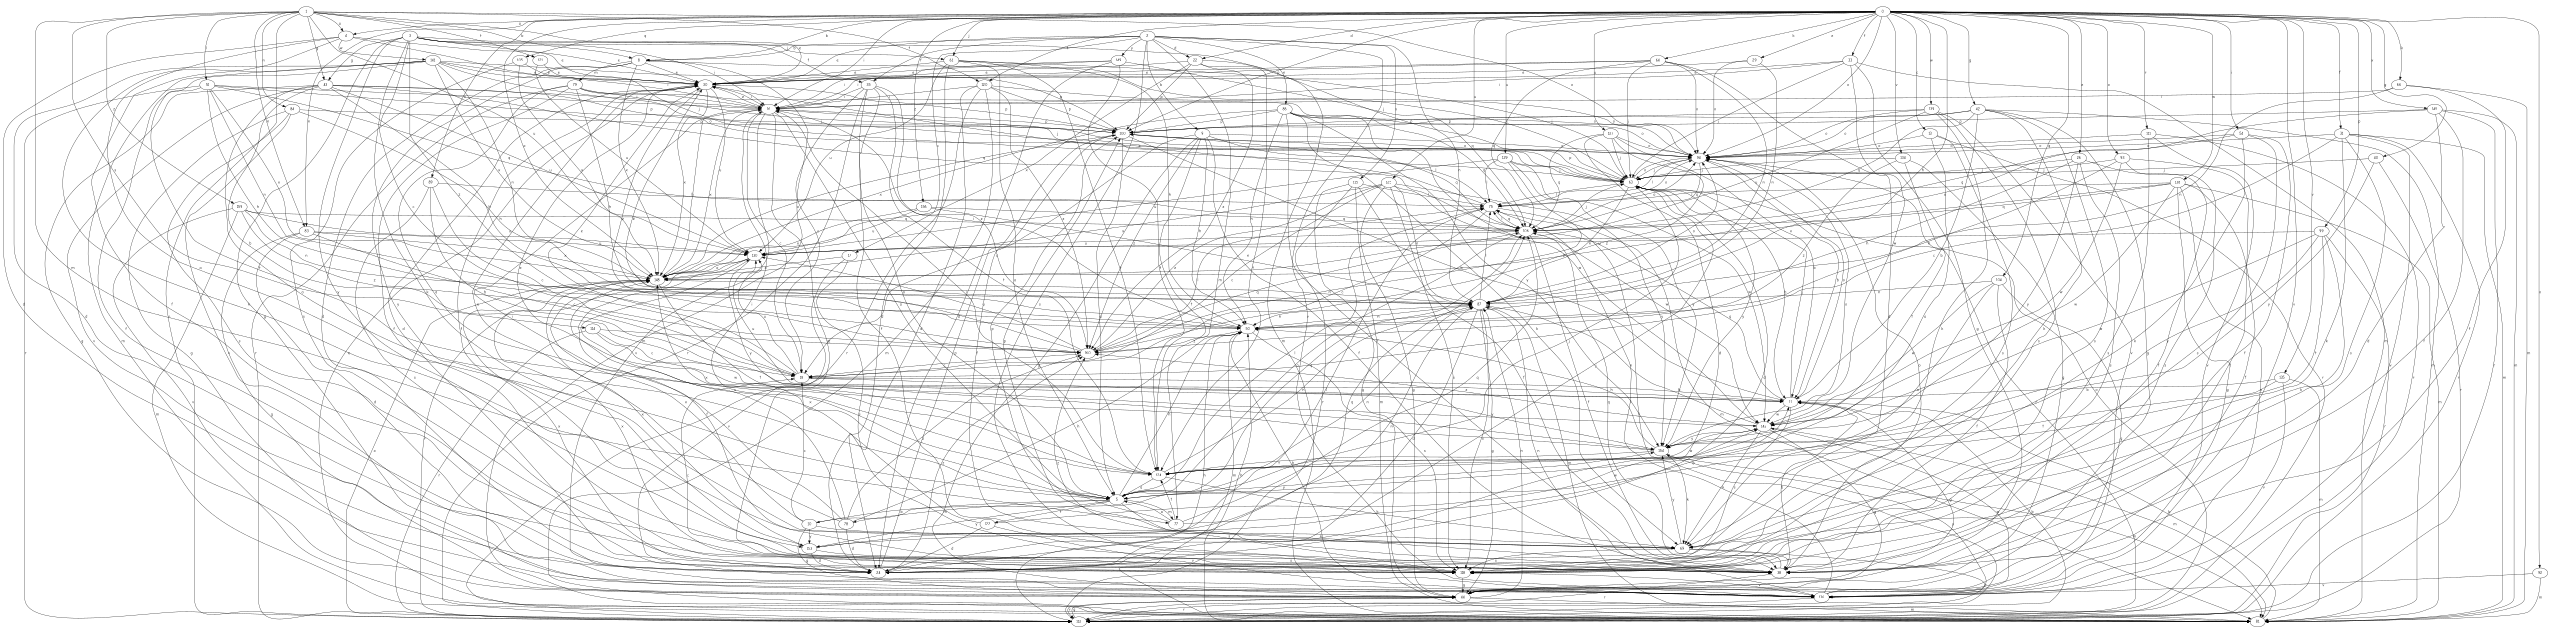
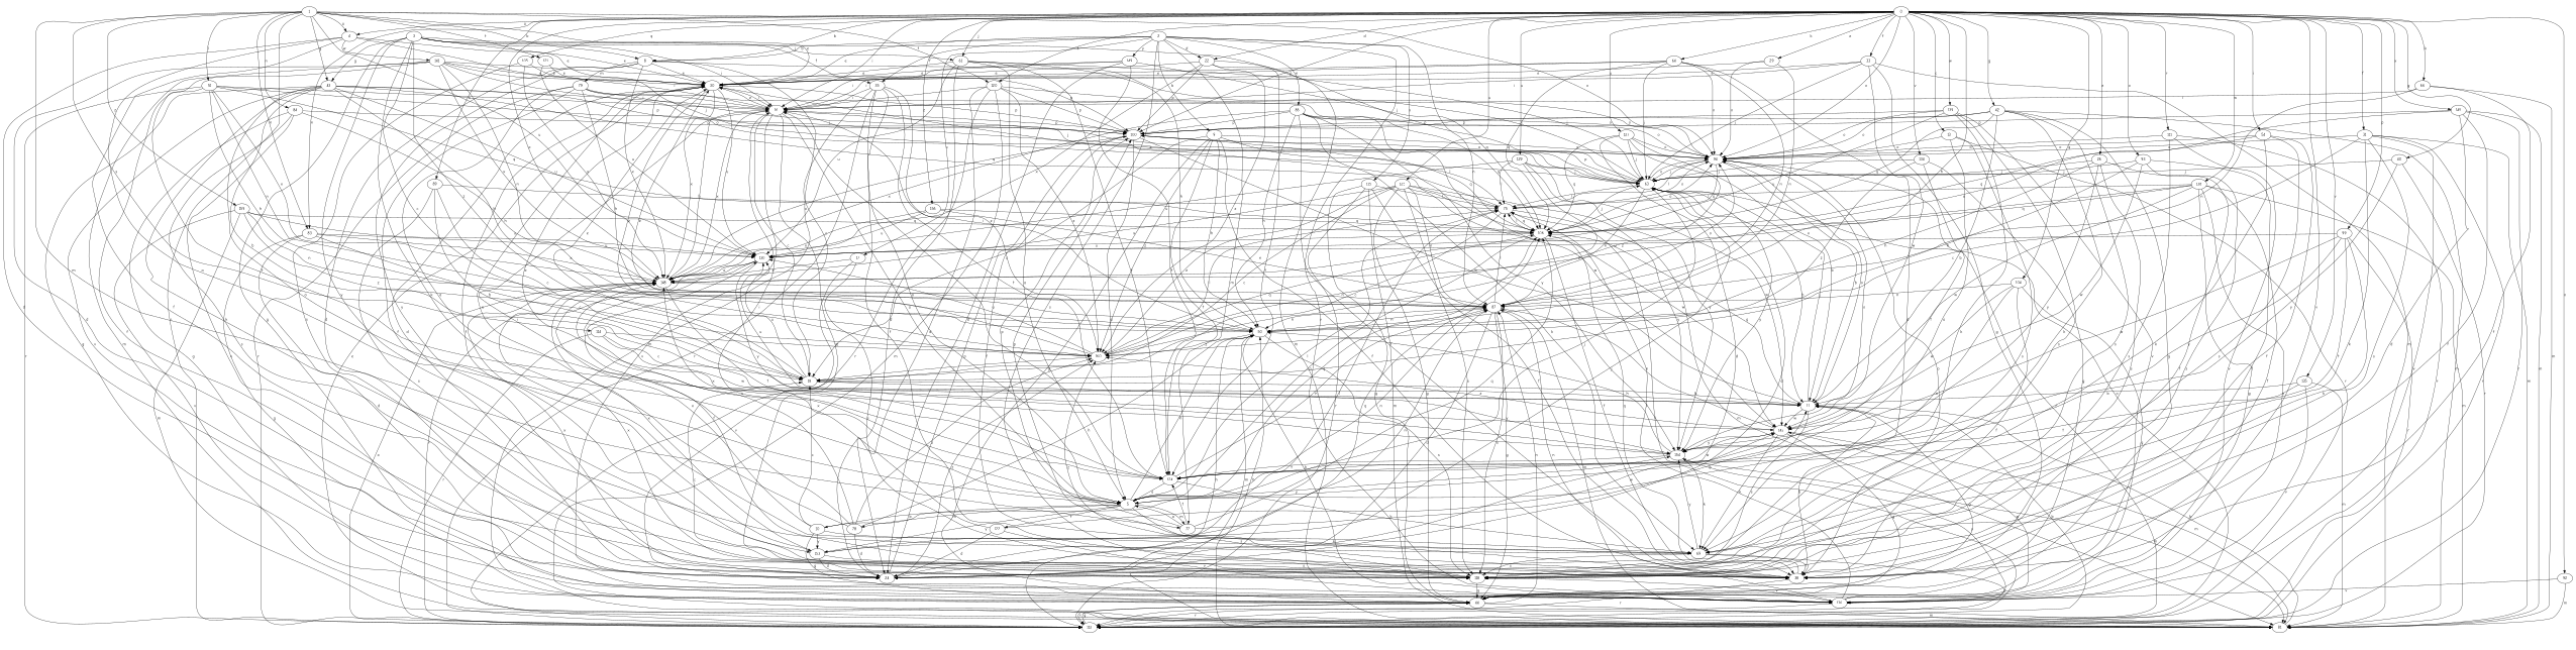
  strict digraph {
    fontname="Comic Neue"
    node [fontname="Comic Neue"]
    edge [fontname="Comic Neue"]
    0
    4
    8
    13
    22
    26
    29
    31
    33
    40
    42
    50
    54
    n14 [label=16]
    61
    64
    66
    83
    89
    92
    93
    94
    99
    100
    104
    105
    111
    120
    125
    127
    129
    134
    135
    136
    138
    139
    145
    148
    156
    30
    63
    5
    24
    38
    141
    153
    79
    81
    112
    118
    160
    124
    154
    87
    18
    69
    44
    142
    106
    11
    130
    75
    1
    43
    74
    77
    84
    114
    121
    159
    2
    9
    17
    35
    86
    115
    149
    3
    10
    78
    122
    0 -> 4 [label=a]
    0 -> 8 [label=b]
    0 -> 13 [label=c]
    0 -> 22 [label=d]
    0 -> 26 [label=e]
    0 -> 29 [label=e]
    0 -> 31 [label=f]
    0 -> 33 [label=f]
    0 -> 40 [label=g]
    0 -> 42 [label=g]
    0 -> 50 [label=h]
    0 -> 54 [label=i]
    0 -> n14 [label=i]
    0 -> 61 [label=j]
    0 -> 64 [label=k]
    0 -> 66 [label=k]
    0 -> 83 [label=n]
    0 -> 89 [label=o]
    0 -> 92 [label=o]
    0 -> 93 [label=o]
    0 -> 94 [label=o]
    0 -> 99 [label=p]
    0 -> 100 [label=p]
    0 -> 104 [label=q]
    0 -> 105 [label=q]
    0 -> 111 [label=r]
    0 -> 120 [label=t]
    0 -> 125 [label=u]
    0 -> 127 [label=u]
    0 -> 129 [label=u]
    0 -> 134 [label=v]
    0 -> 135 [label=v]
    0 -> 136 [label=v]
    0 -> 138 [label=w]
    0 -> 139 [label=w]
    0 -> 145 [label=x]
    0 -> 148 [label=x]
    0 -> 156 [label=z]
    4 -> 30 [label=e]
    4 -> 63 [label=j]
    4 -> 5 [label=a]
    4 -> 24 [label=d]
    4 -> 38 [label=f]
    4 -> 141 [label=w]
    8 -> 148 [label=x]
    8 -> 30 [label=e]
    8 -> 63 [label=j]
    8 -> 24 [label=d]
    8 -> 153 [label=y]
    8 -> 79 [label=m]
    8 -> 81 [label=m]
    13 -> 94 [label=o]
    13 -> 5 [label=a]
    13 -> 112 [label=r]
    13 -> 118 [label=s]
    22 -> 100 [label=p]
    22 -> 148 [label=x]
    22 -> 30 [label=e]
    22 -> 81 [label=m]
    22 -> 160 [label=z]
    22 -> 124 [label=t]
    26 -> 50 [label=h]
    26 -> 63 [label=j]
    26 -> 38 [label=f]
    26 -> 118 [label=s]
    26 -> 154 [label=y]
    29 -> 94 [label=o]
    29 -> 30 [label=e]
    29 -> 87 [label=n]
    31 -> 94 [label=o]
    31 -> 136 [label=v]
    31 -> 81 [label=m]
    31 -> 112 [label=r]
    31 -> 118 [label=s]
    31 -> 18 [label=c]
    31 -> 69 [label=k]
    33 -> n14 [label=i]
    33 -> 30 [label=e]
    33 -> 63 [label=j]
    33 -> 81 [label=m]
    33 -> 44 [label=g]
    33 -> 142 [label=w]
    40 -> 63 [label=j]
    40 -> 112 [label=r]
    40 -> 154 [label=y]
    42 -> 94 [label=o]
    42 -> 100 [label=p]
    42 -> 81 [label=m]
    42 -> 118 [label=s]
    42 -> 69 [label=k]
    42 -> 44 [label=g]
    42 -> 106 [label=q]
    42 -> 11 [label=b]
    50 -> n14 [label=i]
    50 -> 81 [label=m]
    50 -> 118 [label=s]
    50 -> 160 [label=z]
    50 -> 87 [label=n]
    54 -> 94 [label=o]
    54 -> 38 [label=f]
    54 -> 118 [label=s]
    54 -> 69 [label=k]
    54 -> 106 [label=q]
    n14 -> 100 [label=p]
    n14 -> 136 [label=v]
    n14 -> 148 [label=x]
    n14 -> 30 [label=e]
    n14 -> 5 [label=a]
    n14 -> 118 [label=s]
    n14 -> 18 [label=c]
    61 -> 50 [label=h]
    61 -> 30 [label=e]
    61 -> 63 [label=j]
    61 -> 5 [label=a]
    61 -> 24 [label=d]
    61 -> 124 [label=t]
    61 -> 130 [label=u]
    64 -> n14 [label=i]
    64 -> 94 [label=o]
    64 -> 30 [label=e]
    64 -> 63 [label=j]
    64 -> 24 [label=d]
    64 -> 87 [label=n]
    64 -> 106 [label=q]
    66 -> n14 [label=i]
    66 -> 38 [label=f]
    66 -> 81 [label=m]
    66 -> 87 [label=n]
    83 -> 148 [label=x]
    83 -> 24 [label=d]
    83 -> 18 [label=c]
    83 -> 44 [label=g]
    83 -> 130 [label=u]
    89 -> 118 [label=s]
    89 -> 18 [label=c]
    89 -> 11 [label=b]
    89 -> 75 [label=l]
    92 -> 136 [label=v]
    92 -> 81 [label=m]
    93 -> 50 [label=h]
    93 -> 63 [label=j]
    93 -> 38 [label=f]
    93 -> 118 [label=s]
    93 -> 142 [label=w]
    94 -> 63 [label=j]
    94 -> 106 [label=q]
    94 -> 11 [label=b]
    94 -> 75 [label=l]
    99 -> 112 [label=r]
    99 -> 124 [label=t]
    99 -> 154 [label=y]
    99 -> 69 [label=k]
    99 -> 142 [label=w]
    99 -> 130 [label=u]
    100 -> 94 [label=o]
    100 -> 148 [label=x]
    100 -> 5 [label=a]
    100 -> 38 [label=f]
    100 -> 11 [label=b]
    100 -> 75 [label=l]
    104 -> 5 [label=a]
    104 -> 38 [label=f]
    104 -> 87 [label=n]
    104 -> 44 [label=g]
    104 -> 142 [label=w]
    105 -> 148 [label=x]
    105 -> 30 [label=e]
    105 -> 118 [label=s]
    111 -> 94 [label=o]
    111 -> 136 [label=v]
    111 -> 112 [label=r]
    111 -> 118 [label=s]
    120 -> n14 [label=i]
    120 -> 94 [label=o]
    120 -> 100 [label=p]
    120 -> 24 [label=d]
    120 -> 81 [label=m]
    120 -> 112 [label=r]
    120 -> 160 [label=z]
    125 -> 148 [label=x]
    125 -> 118 [label=s]
    125 -> 160 [label=z]
    125 -> 154 [label=y]
    125 -> 87 [label=n]
    125 -> 18 [label=c]
    125 -> 44 [label=g]
    125 -> 142 [label=w]
+   125 -> 75 [label=l]
    127 -> 94 [label=o]
    127 -> 63 [label=j]
    127 -> 24 [label=d]
    127 -> 160 [label=z]
    127 -> 106 [label=q]
    127 -> 11 [label=b]
    129 -> 63 [label=j]
    129 -> 160 [label=z]
    129 -> 154 [label=y]
    129 -> 142 [label=w]
    129 -> 130 [label=u]
    129 -> 75 [label=l]
    134 -> 63 [label=j]
    134 -> 160 [label=z]
    134 -> 124 [label=t]
    134 -> 44 [label=g]
    135 -> 136 [label=v]
    135 -> 81 [label=m]
    135 -> 124 [label=t]
    135 -> 11 [label=b]
    136 -> 50 [label=h]
    136 -> 112 [label=r]
    136 -> 154 [label=y]
    136 -> 87 [label=n]
    136 -> 142 [label=w]
    136 -> 75 [label=l]
    138 -> 136 [label=v]
    138 -> 148 [label=x]
    138 -> 38 [label=f]
    138 -> 81 [label=m]
    138 -> 44 [label=g]
-   138 -> 142 [label=w]
+   138 -> 11 [label=w]
    138 -> 106 [label=q]
    138 -> 75 [label=l]
    139 -> 94 [label=o]
    139 -> 100 [label=p]
    139 -> 136 [label=v]
    139 -> 118 [label=s]
    139 -> 69 [label=k]
    139 -> 130 [label=u]
    145 -> 100 [label=p]
    145 -> 148 [label=x]
    145 -> 24 [label=d]
    145 -> 38 [label=f]
    145 -> 81 [label=m]
    145 -> 112 [label=r]
    148 -> n14 [label=i]
    148 -> 124 [label=t]
    148 -> 87 [label=n]
    156 -> 148 [label=x]
    156 -> 87 [label=n]
    156 -> 106 [label=q]
    156 -> 130 [label=u]
    30 -> n14 [label=i]
    30 -> 100 [label=p]
    30 -> 148 [label=x]
    30 -> 24 [label=d]
    30 -> 38 [label=f]
    30 -> 160 [label=z]
    30 -> 130 [label=u]
    63 -> n14 [label=i]
    63 -> 94 [label=o]
    63 -> 100 [label=p]
    63 -> 24 [label=d]
    63 -> 112 [label=r]
    63 -> 154 [label=y]
    63 -> 87 [label=n]
    63 -> 11 [label=b]
    63 -> 75 [label=l]
    5 -> 50 [label=h]
    5 -> n14 [label=i]
    5 -> 63 [label=j]
    5 -> 153 [label=y]
    5 -> 118 [label=s]
    5 -> 87 [label=n]
    5 -> 106 [label=q]
    5 -> 75 [label=l]
    5 -> 77 [label=m]
    5 -> 10 [label=b]
    5 -> 78 [label=m]
    5 -> 122 [label=t]
    24 -> 100 [label=p]
    24 -> 148 [label=x]
    24 -> 160 [label=z]
    24 -> 106 [label=q]
    24 -> 75 [label=l]
    38 -> 94 [label=o]
    38 -> 112 [label=r]
    38 -> 160 [label=z]
    38 -> 106 [label=q]
    38 -> 11 [label=b]
    141 -> n14 [label=i]
    141 -> 100 [label=p]
    141 -> 148 [label=x]
    141 -> 30 [label=e]
    141 -> 63 [label=j]
    141 -> 24 [label=d]
    141 -> 81 [label=m]
    141 -> 124 [label=t]
    141 -> 87 [label=n]
-   141 -> 69 [label=k]
+   43 -> 69 [label=k]
    153 -> 148 [label=x]
    153 -> 63 [label=j]
    153 -> 24 [label=d]
    153 -> 118 [label=s]
    153 -> 87 [label=n]
    79 -> 50 [label=h]
    79 -> n14 [label=i]
    79 -> 94 [label=o]
    79 -> 63 [label=j]
    79 -> 5 [label=a]
    79 -> 38 [label=f]
    79 -> 112 [label=r]
    81 -> 50 [label=h]
    81 -> 30 [label=e]
    81 -> 11 [label=b]
    112 -> 50 [label=h]
    112 -> 94 [label=o]
    112 -> 148 [label=x]
    112 -> 44 [label=g]
    112 -> 11 [label=b]
    112 -> 75 [label=l]
    118 -> 136 [label=v]
    118 -> 148 [label=x]
    118 -> 18 [label=c]
    118 -> 44 [label=g]
    160 -> 30 [label=e]
    160 -> 18 [label=c]
    160 -> 106 [label=q]
    160 -> 130 [label=u]
    160 -> 75 [label=l]
    124 -> n14 [label=i]
    124 -> 148 [label=x]
    124 -> 5 [label=a]
    124 -> 87 [label=n]
    124 -> 69 [label=k]
    124 -> 142 [label=w]
    154 -> 50 [label=h]
    154 -> 94 [label=o]
    154 -> 30 [label=e]
    154 -> 81 [label=m]
    154 -> 124 [label=t]
    154 -> 69 [label=k]
    87 -> 50 [label=h]
    87 -> 94 [label=o]
    87 -> 24 [label=d]
    87 -> 81 [label=m]
    87 -> 118 [label=s]
    87 -> 44 [label=g]
    87 -> 75 [label=l]
    18 -> 30 [label=e]
    18 -> 154 [label=y]
    18 -> 11 [label=b]
    18 -> 130 [label=u]
    69 -> 100 [label=p]
    69 -> 38 [label=f]
    69 -> 112 [label=r]
    69 -> 118 [label=s]
    69 -> 154 [label=y]
    44 -> 81 [label=m]
    44 -> 112 [label=r]
    44 -> 87 [label=n]
    142 -> 81 [label=m]
    142 -> 160 [label=z]
    142 -> 154 [label=y]
    142 -> 87 [label=n]
    142 -> 69 [label=k]
    142 -> 44 [label=g]
    106 -> 94 [label=o]
    106 -> 63 [label=j]
    106 -> 5 [label=a]
    106 -> 38 [label=f]
    106 -> 130 [label=u]
    106 -> 75 [label=l]
    11 -> 94 [label=o]
    11 -> 63 [label=j]
    11 -> 118 [label=s]
    11 -> 44 [label=g]
    11 -> 142 [label=w]
    11 -> 106 [label=q]
    11 -> 130 [label=u]
    130 -> 148 [label=x]
    130 -> 38 [label=f]
    130 -> 112 [label=r]
    130 -> 154 [label=y]
    75 -> 94 [label=o]
    75 -> 30 [label=e]
    75 -> 81 [label=m]
    75 -> 18 [label=c]
    75 -> 106 [label=q]
    1 -> 4 [label=a]
    1 -> 8 [label=b]
    1 -> 83 [label=n]
    1 -> 94 [label=o]
    1 -> 120 [label=t]
    1 -> 30 [label=e]
    1 -> 112 [label=r]
    1 -> 130 [label=u]
    1 -> 43 [label=g]
    1 -> 74 [label=l]
    1 -> 77 [label=m]
    1 -> 84 [label=n]
    1 -> 114 [label=s]
    1 -> 121 [label=t]
    1 -> 159 [label=z]
    43 -> 50 [label=h]
    43 -> n14 [label=i]
    43 -> 100 [label=p]
    43 -> 136 [label=v]
    43 -> 5 [label=a]
    43 -> 44 [label=g]
    43 -> 106 [label=q]
    43 -> 11 [label=b]
    43 -> 130 [label=u]
    74 -> 50 [label=h]
    74 -> n14 [label=i]
    74 -> 94 [label=o]
    74 -> 148 [label=x]
    74 -> 38 [label=f]
    74 -> 112 [label=r]
    74 -> 87 [label=n]
    74 -> 106 [label=q]
    77 -> 100 [label=p]
    77 -> 5 [label=a]
    77 -> 124 [label=t]
    77 -> 106 [label=q]
    77 -> 11 [label=b]
    84 -> 50 [label=h]
    84 -> 100 [label=p]
    84 -> 136 [label=v]
    84 -> 118 [label=s]
    84 -> 44 [label=g]
    114 -> 112 [label=r]
    114 -> 160 [label=z]
    114 -> 18 [label=c]
    114 -> 142 [label=w]
    121 -> 30 [label=e]
    121 -> 130 [label=u]
    159 -> 136 [label=v]
    159 -> 81 [label=m]
    159 -> 160 [label=z]
    159 -> 87 [label=n]
    159 -> 106 [label=q]
    159 -> 130 [label=u]
    2 -> 8 [label=b]
    2 -> 22 [label=d]
    2 -> 136 [label=v]
    2 -> 30 [label=e]
    2 -> 118 [label=s]
    2 -> 87 [label=n]
    2 -> 77 [label=m]
    2 -> 9 [label=b]
    2 -> 17 [label=c]
    2 -> 35 [label=f]
    2 -> 86 [label=n]
    2 -> 115 [label=s]
    2 -> 149 [label=y]
    9 -> 50 [label=h]
    9 -> 94 [label=o]
    9 -> 38 [label=f]
    9 -> 160 [label=z]
    9 -> 124 [label=t]
    9 -> 18 [label=c]
    9 -> 44 [label=g]
    9 -> 106 [label=q]
    17 -> 136 [label=v]
    17 -> 148 [label=x]
    17 -> 118 [label=s]
    35 -> n14 [label=i]
    35 -> 5 [label=a]
    35 -> 38 [label=f]
    35 -> 112 [label=r]
    35 -> 160 [label=z]
    35 -> 124 [label=t]
    35 -> 18 [label=c]
    86 -> 50 [label=h]
    86 -> 94 [label=o]
    86 -> 100 [label=p]
    86 -> 148 [label=x]
    86 -> 38 [label=f]
    86 -> 154 [label=y]
    86 -> 69 [label=k]
    86 -> 142 [label=w]
    86 -> 106 [label=q]
    115 -> 38 [label=f]
    115 -> 81 [label=m]
    115 -> 112 [label=r]
    115 -> 44 [label=g]
    115 -> 75 [label=l]
    149 -> n14 [label=i]
    149 -> 30 [label=e]
    149 -> 24 [label=d]
    149 -> 124 [label=t]
    149 -> 106 [label=q]
    3 -> n14 [label=i]
    3 -> 61 [label=j]
    3 -> 30 [label=e]
    3 -> 63 [label=j]
    3 -> 153 [label=y]
    3 -> 160 [label=z]
    3 -> 18 [label=c]
    3 -> 69 [label=k]
    3 -> 44 [label=g]
    3 -> 43 [label=g]
    3 -> 35 [label=f]
    10 -> 148 [label=x]
    10 -> 153 [label=y]
    10 -> 154 [label=y]
    10 -> 18 [label=c]
    10 -> 69 [label=k]
    10 -> 44 [label=g]
    78 -> 50 [label=h]
    78 -> n14 [label=i]
    78 -> 30 [label=e]
    78 -> 24 [label=d]
    78 -> 160 [label=z]
    78 -> 130 [label=u]
    122 -> 136 [label=v]
    122 -> 148 [label=x]
    122 -> 24 [label=d]
    122 -> 142 [label=w]
  }
